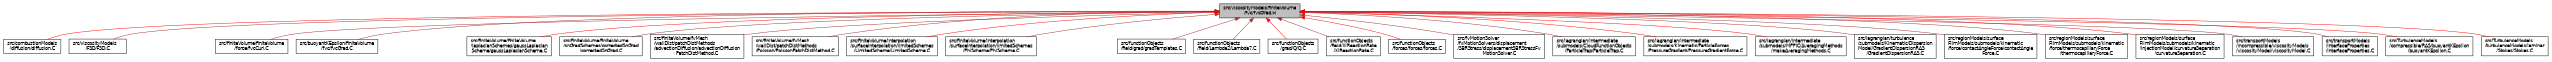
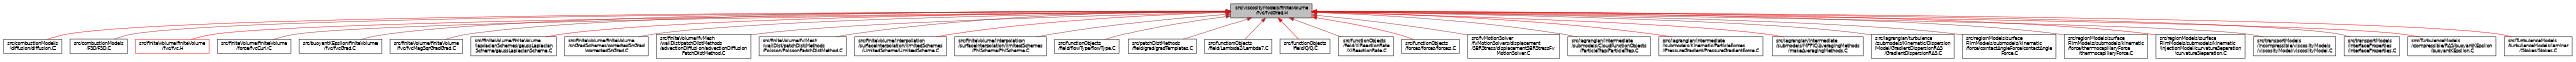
  digraph {
    node [color=black fontname=Helvetica fontsize=10 shape=record]
    edge [color=brown dir=back fontname=Helvetica fontsize=10 labelfontname=Helvetica labelfontsize=10 style=solid]
    n1 [fillcolor=grey75 fontcolor=black height=0.2 label="src/viscosityModels/finiteVolume\l/fvc/fvcGrad.H" style=filled width=0.4]
    n2 [height=0.2 label="src/combustionModels\l/diffusion/diffusion.C" width=0.4]
-   n3 [height=0.2 label="src/viscosityModels\l/FSD/FSD.C" width=0.4]
+   n3 [height=0.2 label="src/combustionModels\l/FSD/FSD.C" width=0.4]
+   n4 [color=red height=0.2 label="src/finiteVolume/finiteVolume\l/fvc/fvc.H" width=0.4]
    n5 [height=0.2 label="src/finiteVolume/finiteVolume\l/force/fvcCurl.C" width=0.4]
    n6 [height=0.2 label="src/buoyantKEpsilon/finiteVolume\l/fvc/fvcGrad.C" width=0.4]
+   n7 [height=0.2 label="src/finiteVolume/finiteVolume\l/fvc/fvcMagSqrGradGrad.C" width=0.4]
    n8 [height=0.2 label="src/finiteVolume/finiteVolume\l/laplacianSchemes/gaussLaplacian\lScheme/gaussLaplacianScheme.C" width=0.4]
    n9 [height=0.2 label="src/finiteVolume/finiteVolume\l/snGradSchemes/correctedSnGrad\l/correctedSnGrad.C" width=0.4]
    n10 [height=0.2 label="src/finiteVolume/fvMesh\l/wallDist/patchDistMethods\l/advectionDiffusion/advectionDiffusion\lPatchDistMethod.C" width=0.4]
    n11 [height=0.2 label="src/finiteVolume/fvMesh\l/wallDist/patchDistMethods\l/Poisson/PoissonPatchDistMethod.C" width=0.4]
    n12 [height=0.2 label="src/finiteVolume/interpolation\l/surfaceInterpolation/limitedSchemes\l/LimitedScheme/LimitedScheme.C" width=0.4]
    n13 [height=0.2 label="src/finiteVolume/interpolation\l/surfaceInterpolation/limitedSchemes\l/PhiScheme/PhiScheme.C" width=0.4]
-   n15 [height=0.2 label="src/functionObjects\l/field/grad/gradTemplates.C" width=0.4]
+   n14 [height=0.2 label="src/functionObjects\l/field/flowType/flowType.C" width=0.4]
+   n15 [height=0.2 label="src/patchDistMethods\l/field/grad/gradTemplates.C" width=0.4]
    n16 [height=0.2 label="src/functionObjects\l/field/Lambda2/Lambda7.C" width=0.4]
-   n17 [height=0.2 label="src/functionObjects\l/grad/Q/Q.C" width=0.4]
+   n17 [height=0.2 label="src/functionObjects\l/field/Q/Q.C" width=0.4]
    n18 [height=0.2 label="src/functionObjects\l/field/XiReactionRate\l/XiReactionRate.C" width=0.4]
    n19 [height=0.2 label="src/functionObjects\l/forces/forces/forces.C" width=0.4]
    n20 [height=0.2 label="src/fvMotionSolver\l/fvMotionSolvers/displacement\l/SBRStress/displacementSBRStressFv\lMotionSolver.C" width=0.4]
    n21 [height=0.2 label="src/lagrangian/intermediate\l/submodels/CloudFunctionObjects\l/ParticleTrap/ParticleTrap.C" width=0.4]
    n22 [height=0.2 label="src/lagrangian/intermediate\l/submodels/Kinematic/ParticleForces\l/PressureGradient/PressureGradientForce.C" width=0.4]
    n23 [height=0.2 label="src/lagrangian/intermediate\l/submodels/MPPIC/AveragingMethods\l/makeAveragingMethods.C" width=0.4]
    n24 [height=0.2 label="src/lagrangian/turbulence\l/submodels/Kinematic/Dispersion\lModel/GradientDispersionRAS\l/GradientDispersionRAS.C" width=0.4]
    n25 [height=0.2 label="src/regionModels/surface\lFilmModels/submodels/kinematic\l/force/contactAngleForce/contactAngle\lForce.C" width=0.4]
    n26 [height=0.2 label="src/regionModels/surface\lFilmModels/submodels/kinematic\l/force/thermocapillaryForce\l/thermocapillaryForce.C" width=0.4]
    n27 [height=0.2 label="src/regionModels/surface\lFilmModels/submodels/kinematic\l/injectionModel/curvatureSeparation\l/curvatureSeparation.C" width=0.4]
    n28 [height=0.2 label="src/transportModels\l/incompressible/viscosityModels\l/viscosityModel/viscosityModel.C" width=0.4]
    n29 [height=0.2 label="src/transportModels\l/interfaceProperties\l/interfaceProperties.C" width=0.4]
    n30 [height=0.2 label="src/TurbulenceModels\l/compressible/RAS/buoyantKEpsilon\l/buoyantKEpsilon.C" width=0.4]
    n31 [height=0.2 label="src/TurbulenceModels\l/turbulenceModels/laminar\l/Stokes/Stokes.C" width=0.4]
    n1 -> n2 [color=red]
    n1 -> n3
+   n1 -> n4 [color=red]
    n1 -> n5
    n1 -> n6
+   n1 -> n7
    n1 -> n8 [color=red]
    n1 -> n9
    n1 -> n10
    n1 -> n11
    n1 -> n12 [color=red]
    n1 -> n13
+   n1 -> n14
    n1 -> n15
    n1 -> n16
    n1 -> n17 [color=red]
    n1 -> n18
    n1 -> n19 [color=red]
    n1 -> n20
    n1 -> n21
    n1 -> n22 [color=red]
    n1 -> n23 [color=red]
    n1 -> n24
    n1 -> n25
    n1 -> n26
    n1 -> n27 [color=red]
    n1 -> n28
    n1 -> n29
    n1 -> n30 [color=red]
    n1 -> n31 [color=red]
  }
